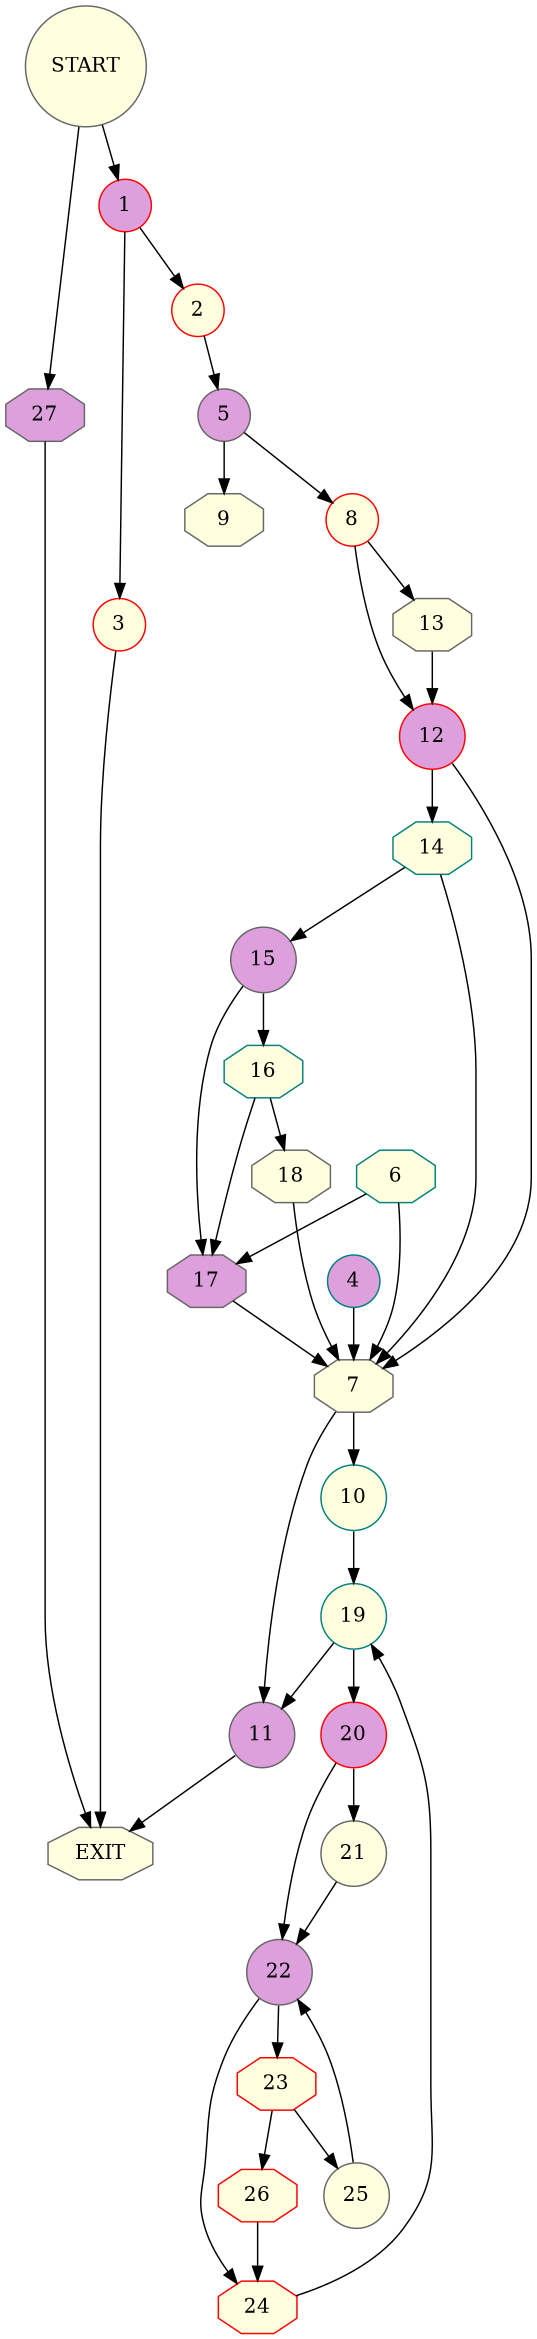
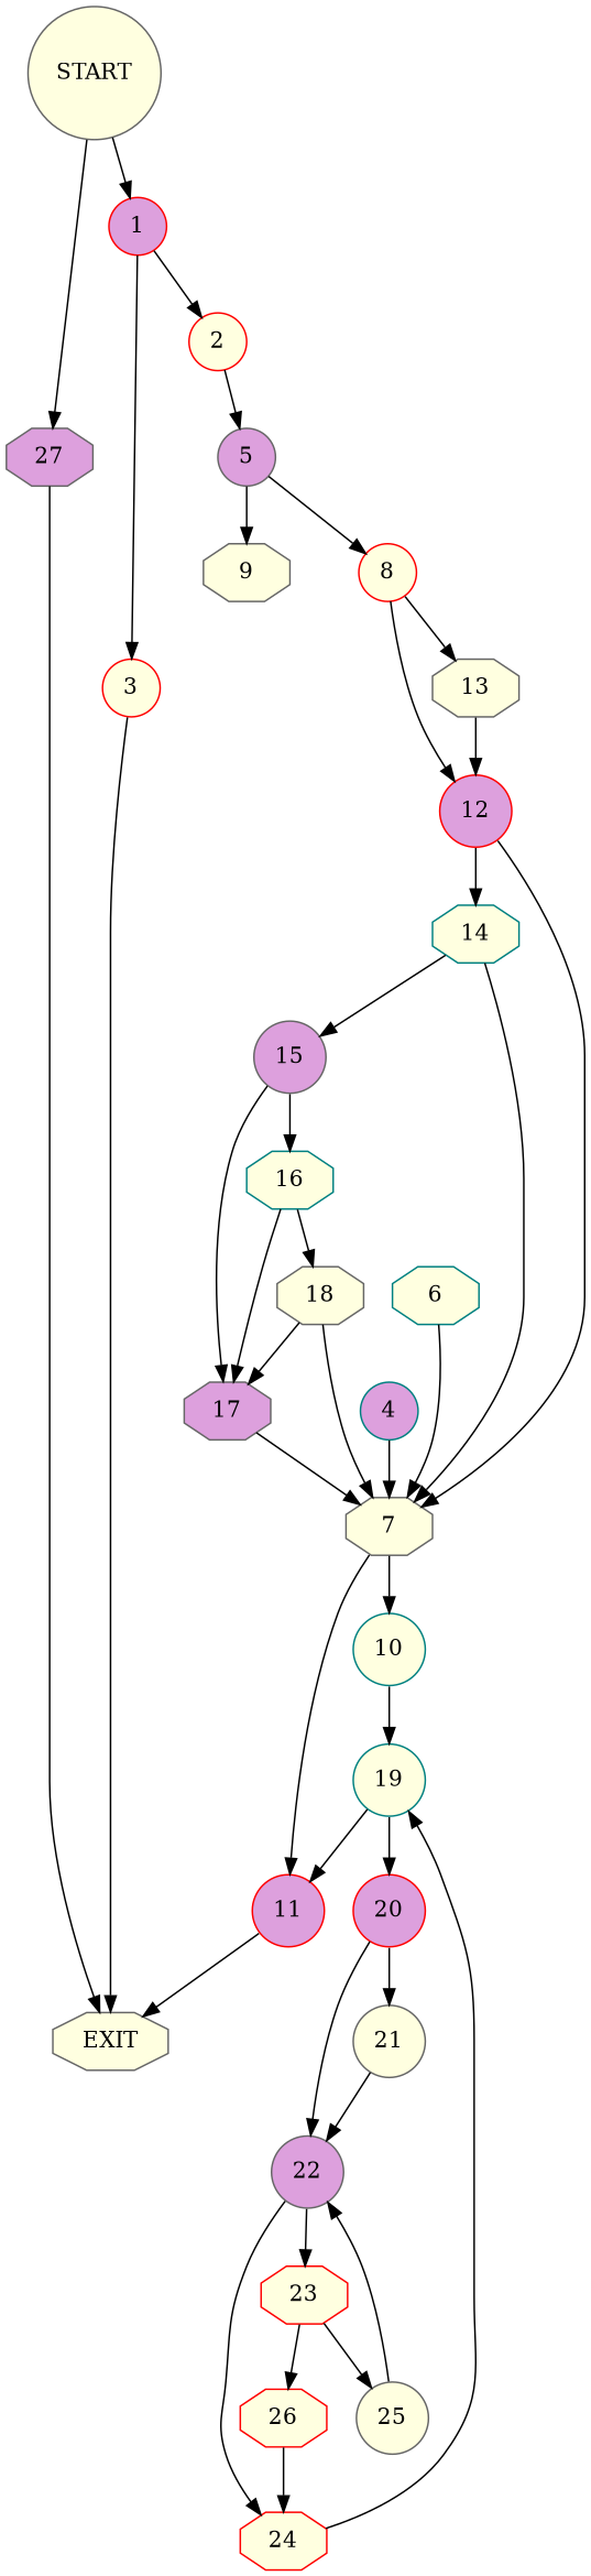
  digraph {
    node [color=gray40 fillcolor=lightyellow shape=circle style=filled]
    n1 [label=START]
    1 [color=red fillcolor=plum]
    27 [fillcolor=plum shape=octagon]
    2 [color=red]
    3 [color=red]
    n6 [label=EXIT shape=octagon]
    5 [fillcolor=plum]
    4 [color=teal fillcolor=plum]
    7 [shape=octagon]
    8 [color=red]
    9 [shape=octagon]
    6 [color=teal shape=octagon]
    10 [color=teal]
-   11 [fillcolor=plum]
+   11 [color=red fillcolor=plum]
    12 [color=red fillcolor=plum]
    13 [shape=octagon]
    19 [color=teal]
    14 [color=teal shape=octagon]
    20 [color=red fillcolor=plum]
    15 [fillcolor=plum]
    16 [color=teal shape=octagon]
    17 [fillcolor=plum shape=octagon]
    18 [shape=octagon]
    21
    22 [fillcolor=plum]
    23 [color=red shape=octagon]
    24 [color=red shape=octagon]
    25
    26 [color=red shape=octagon]
    n1 -> 1
    n1 -> 27
    1 -> 2
    1 -> 3
    27 -> n6
    2 -> 5
    3 -> n6
    5 -> 8
    5 -> 9
    4 -> 7
    7 -> 10
    7 -> 11
    8 -> 12
    8 -> 13
    6 -> 7
    10 -> 19
    11 -> n6
    12 -> 7
    12 -> 14
    13 -> 12
    19 -> 11
    19 -> 20
    14 -> 7
    14 -> 15
    20 -> 21
    20 -> 22
    15 -> 16
    15 -> 17
    16 -> 17
    16 -> 18
    17 -> 7
    18 -> 7
-   6 -> 17
+   18 -> 17
    21 -> 22
    22 -> 23
    22 -> 24
    23 -> 25
    23 -> 26
    24 -> 19
    25 -> 22
    26 -> 24
  }
